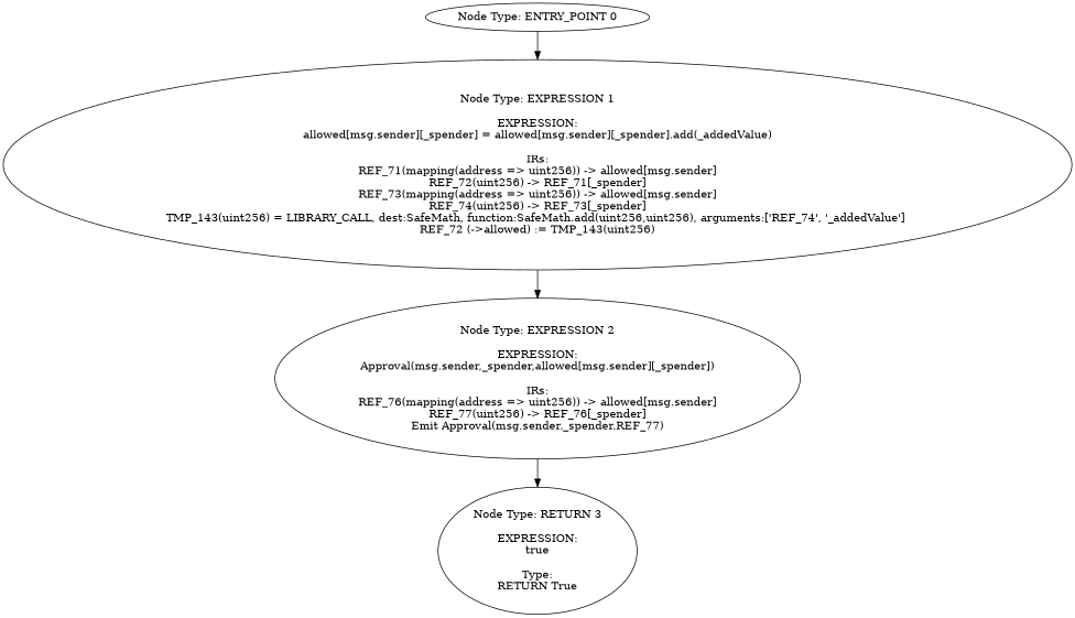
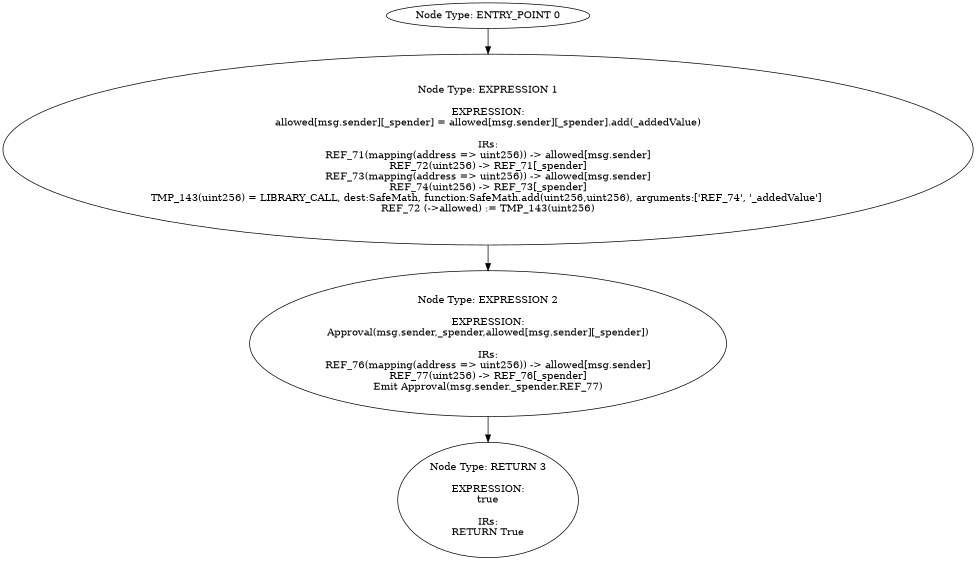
  digraph {
    n1 [label="Node Type: ENTRY_POINT 0\n"]
    n2 [label="Node Type: EXPRESSION 1\n\nEXPRESSION:\nallowed[msg.sender][_spender] = allowed[msg.sender][_spender].add(_addedValue)\n\nIRs:\nREF_71(mapping(address => uint256)) -> allowed[msg.sender]\nREF_72(uint256) -> REF_71[_spender]\nREF_73(mapping(address => uint256)) -> allowed[msg.sender]\nREF_74(uint256) -> REF_73[_spender]\nTMP_143(uint256) = LIBRARY_CALL, dest:SafeMath, function:SafeMath.add(uint256,uint256), arguments:['REF_74', '_addedValue'] \nREF_72 (->allowed) := TMP_143(uint256)"]
    n3 [label="Node Type: EXPRESSION 2\n\nEXPRESSION:\nApproval(msg.sender,_spender,allowed[msg.sender][_spender])\n\nIRs:\nREF_76(mapping(address => uint256)) -> allowed[msg.sender]\nREF_77(uint256) -> REF_76[_spender]\nEmit Approval(msg.sender._spender.REF_77)"]
-   n4 [label="Node Type: RETURN 3\n\nEXPRESSION:\ntrue\n\nType:\nRETURN True"]
+   n4 [label="Node Type: RETURN 3\n\nEXPRESSION:\ntrue\n\nIRs:\nRETURN True"]
    n1 -> n2
    n2 -> n3
    n3 -> n4
  }
